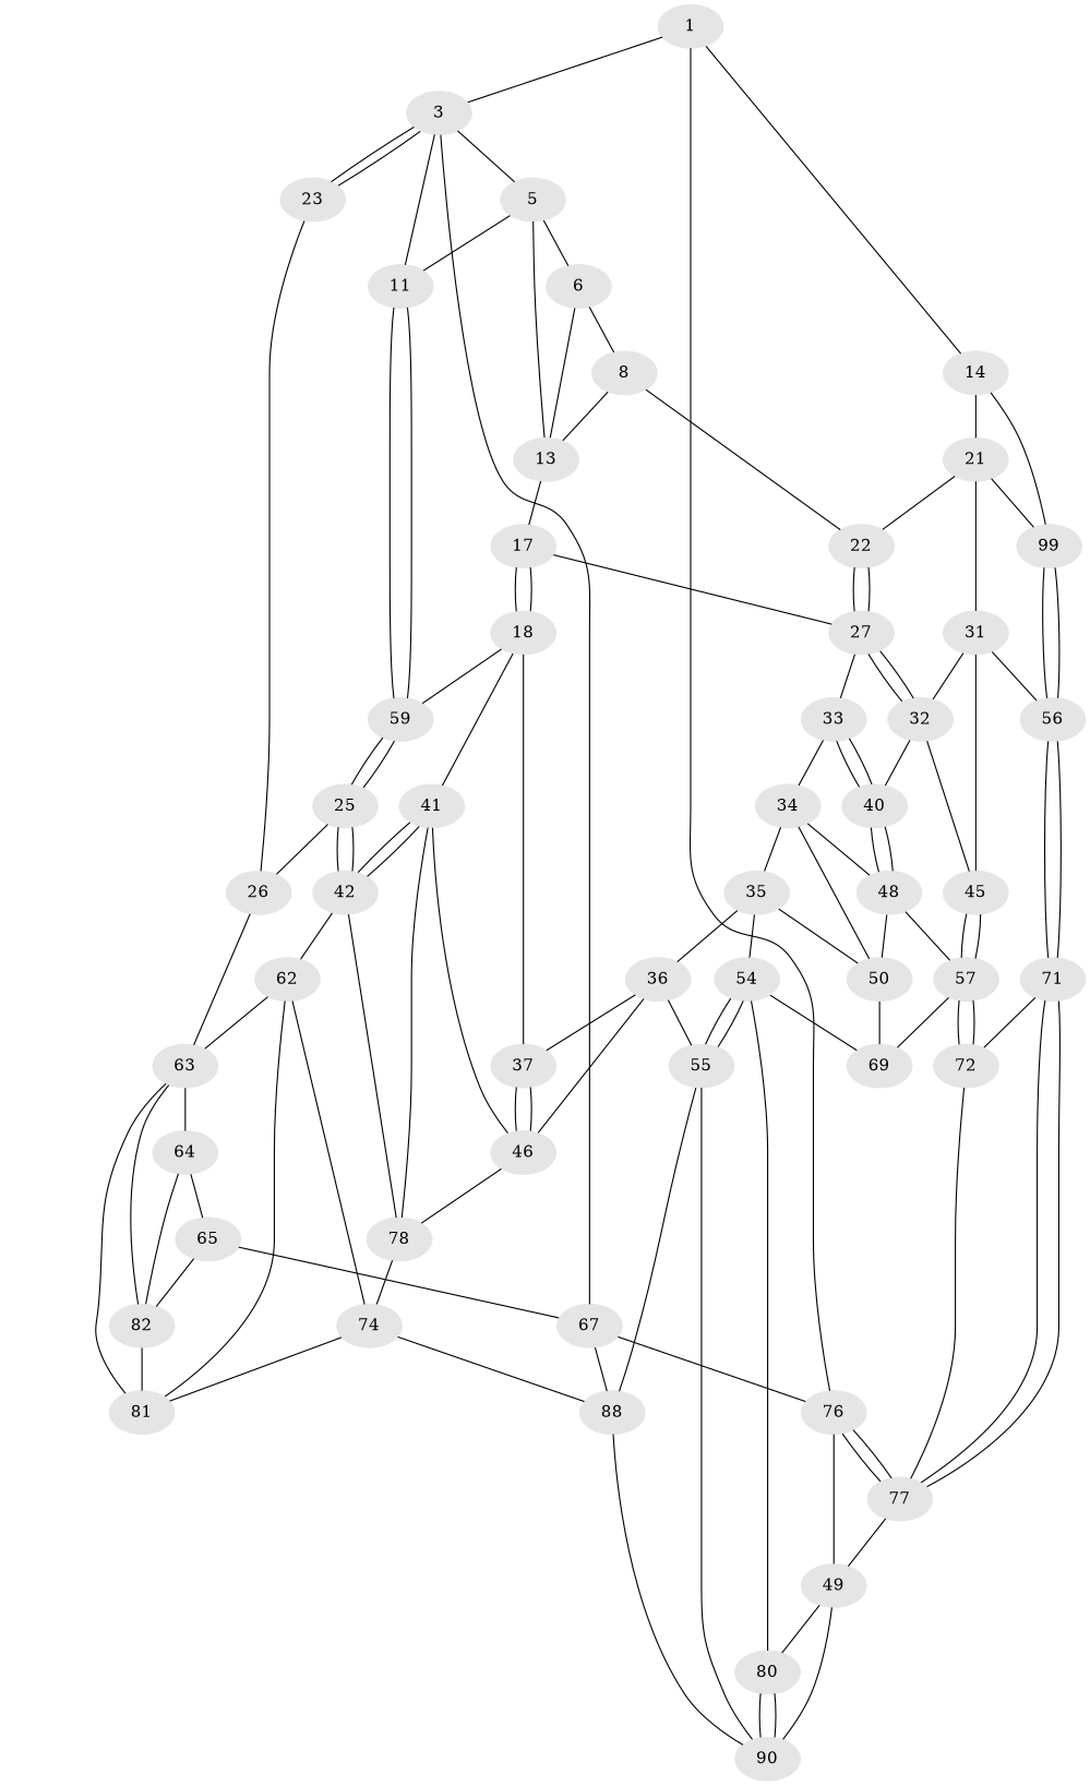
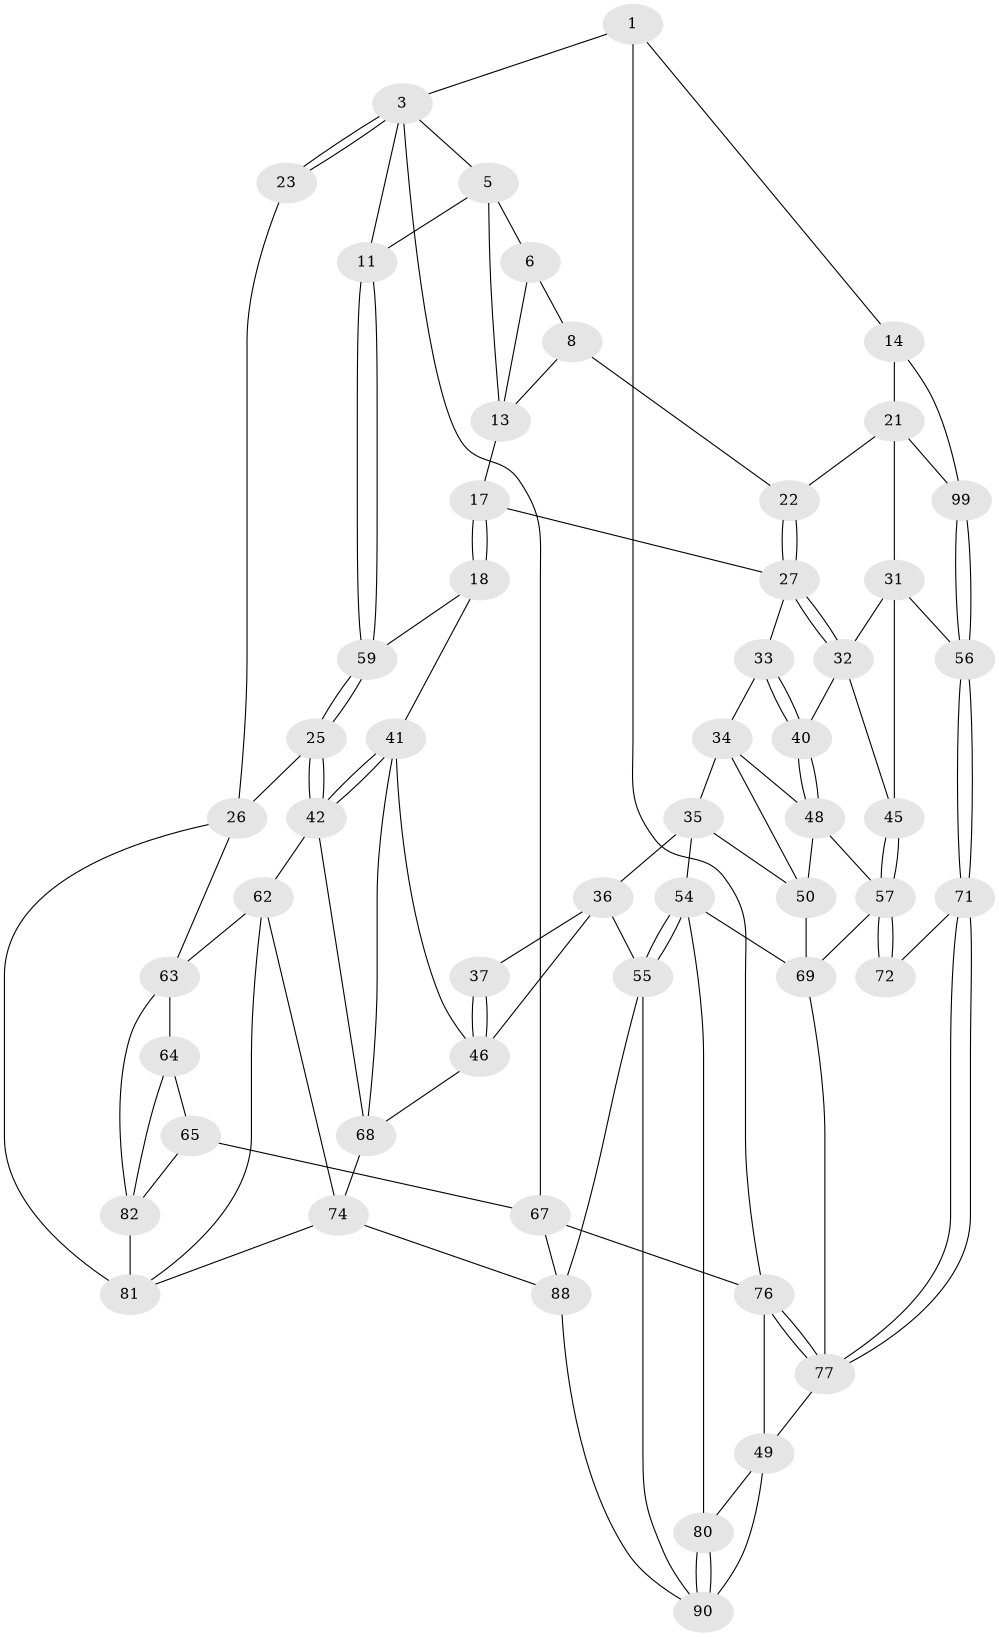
  graph {
    node [color=gray90 style=filled]
    1 [super="+2"]
    3 [super="+4"]
    14 [super="+15"]
    76
    5 [super="+10"]
    11 [super="+12"]
    23 [super="+24"]
    67
    21 [super="+30"]
    n10 [label=99]
    77 [super="+78"]
    n12 [label=49 super="+91"]
    6 [super="+9"]
    13 [super="+16"]
    n15 [label=59]
    26 [super="+43"]
    88 [super="+89"]
    8 [super="+20"]
    17
    22
    27 [super="+28"]
    25
    18 [super="+38"]
    31 [super="+44"]
    56
    37
    41 [super="+47"]
    32 [super="+39"]
    33
    46 [super="+53"]
    42 [super="+61"]
-   68 [super="+73" label=78]
+   68 [super="+73"]
    45
    63 [super="+81"]
    62 [super="+75"]
    65 [super="+66"]
    82 [super="+83"]
    40
    34 [super="+49"]
    71
    57 [super="+58"]
    48 [super="+59"]
    35 [super="+51"]
    50 [super="+60"]
    36 [super="+52"]
    54 [super="+70"]
    69
    55 [super="+87"]
    80
    90 [super="+92"]
    74 [super="+86"]
    n52 [label=81 super="+85"]
    72
    64
    1 -- 3
    1 -- 14
    1 -- 76
    3 -- 5
    3 -- 11
    3 -- 23
    3 -- 23
    3 -- 67
    14 -- 21
    14 -- n10
    76 -- 77
    76 -- 77
    76 -- n12
    5 -- 11
    5 -- 6
    5 -- 13
    11 -- n15
    11 -- n15
    23 -- 26 [weight=2]
    67 -- 76
    67 -- 88
    21 -- n10
    21 -- 22
    21 -- 31
    n10 -- 56
    n10 -- 56
    77 -- n12
    n12 -- 80
    n12 -- 90
    6 -- 13
    6 -- 8
    13 -- 17
    n15 -- 25
    n15 -- 25
    26 -- 63
    88 -- 90
    8 -- 13
    8 -- 22
    17 -- 27
    17 -- 18
    17 -- 18
    22 -- 27
    22 -- 27
    27 -- 32
    27 -- 32
    27 -- 33
    25 -- 26
    25 -- 42
    25 -- 42
    18 -- n15
-   18 -- 37
    18 -- 41
    31 -- 56
    31 -- 32
    31 -- 45
    56 -- 71
    56 -- 71
    37 -- 46
    37 -- 46
    41 -- 46
    41 -- 42
    41 -- 42
    41 -- 68
    32 -- 45
    32 -- 40
    33 -- 40
    33 -- 40
    33 -- 34
    46 -- 68
    42 -- 68
    42 -- 62
    68 -- 74
    45 -- 57
    45 -- 57
    63 -- 82
-   63 -- n52
+   26 -- n52
    63 -- 64
    62 -- 63
    62 -- 74
    62 -- n52
    65 -- 67
    65 -- 82
    82 -- n52
    40 -- 48
    40 -- 48
    34 -- 48
    34 -- 35
    34 -- 50
    71 -- 77
    71 -- 77
    71 -- 72
    57 -- 69
    57 -- 72
    57 -- 72
    48 -- 57
    48 -- 50
    35 -- 50
    35 -- 36
    35 -- 54
    50 -- 69
    36 -- 37
    36 -- 46
    36 -- 55
    54 -- 69
    54 -- 55
    54 -- 55
    54 -- 80
    55 -- 88
    55 -- 90
    80 -- 90
    80 -- 90
    74 -- 88
    74 -- n52
-   72 -- 77
+   69 -- 77
    64 -- 65
    64 -- 82
  }
